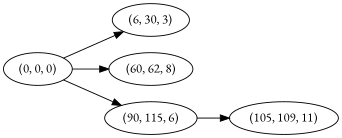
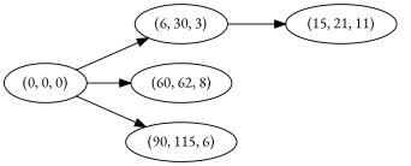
  digraph {
    fontname="EB Garamond"
    rankdir=LR
    node [fontname="EB Garamond"]
    edge [fontname="EB Garamond"]
    "(0, 0, 0)"
    "(6, 30, 3)"
    n3 [label="(60, 62, 8)"]
    n4 [label="(90, 115, 6)"]
-   "(105, 109, 11)"
+   "(15, 21, 11)"
    "(0, 0, 0)" -> "(6, 30, 3)"
    "(0, 0, 0)" -> n3
    "(0, 0, 0)" -> n4
-   n4 -> "(105, 109, 11)"
+   "(6, 30, 3)" -> "(15, 21, 11)"
  }
